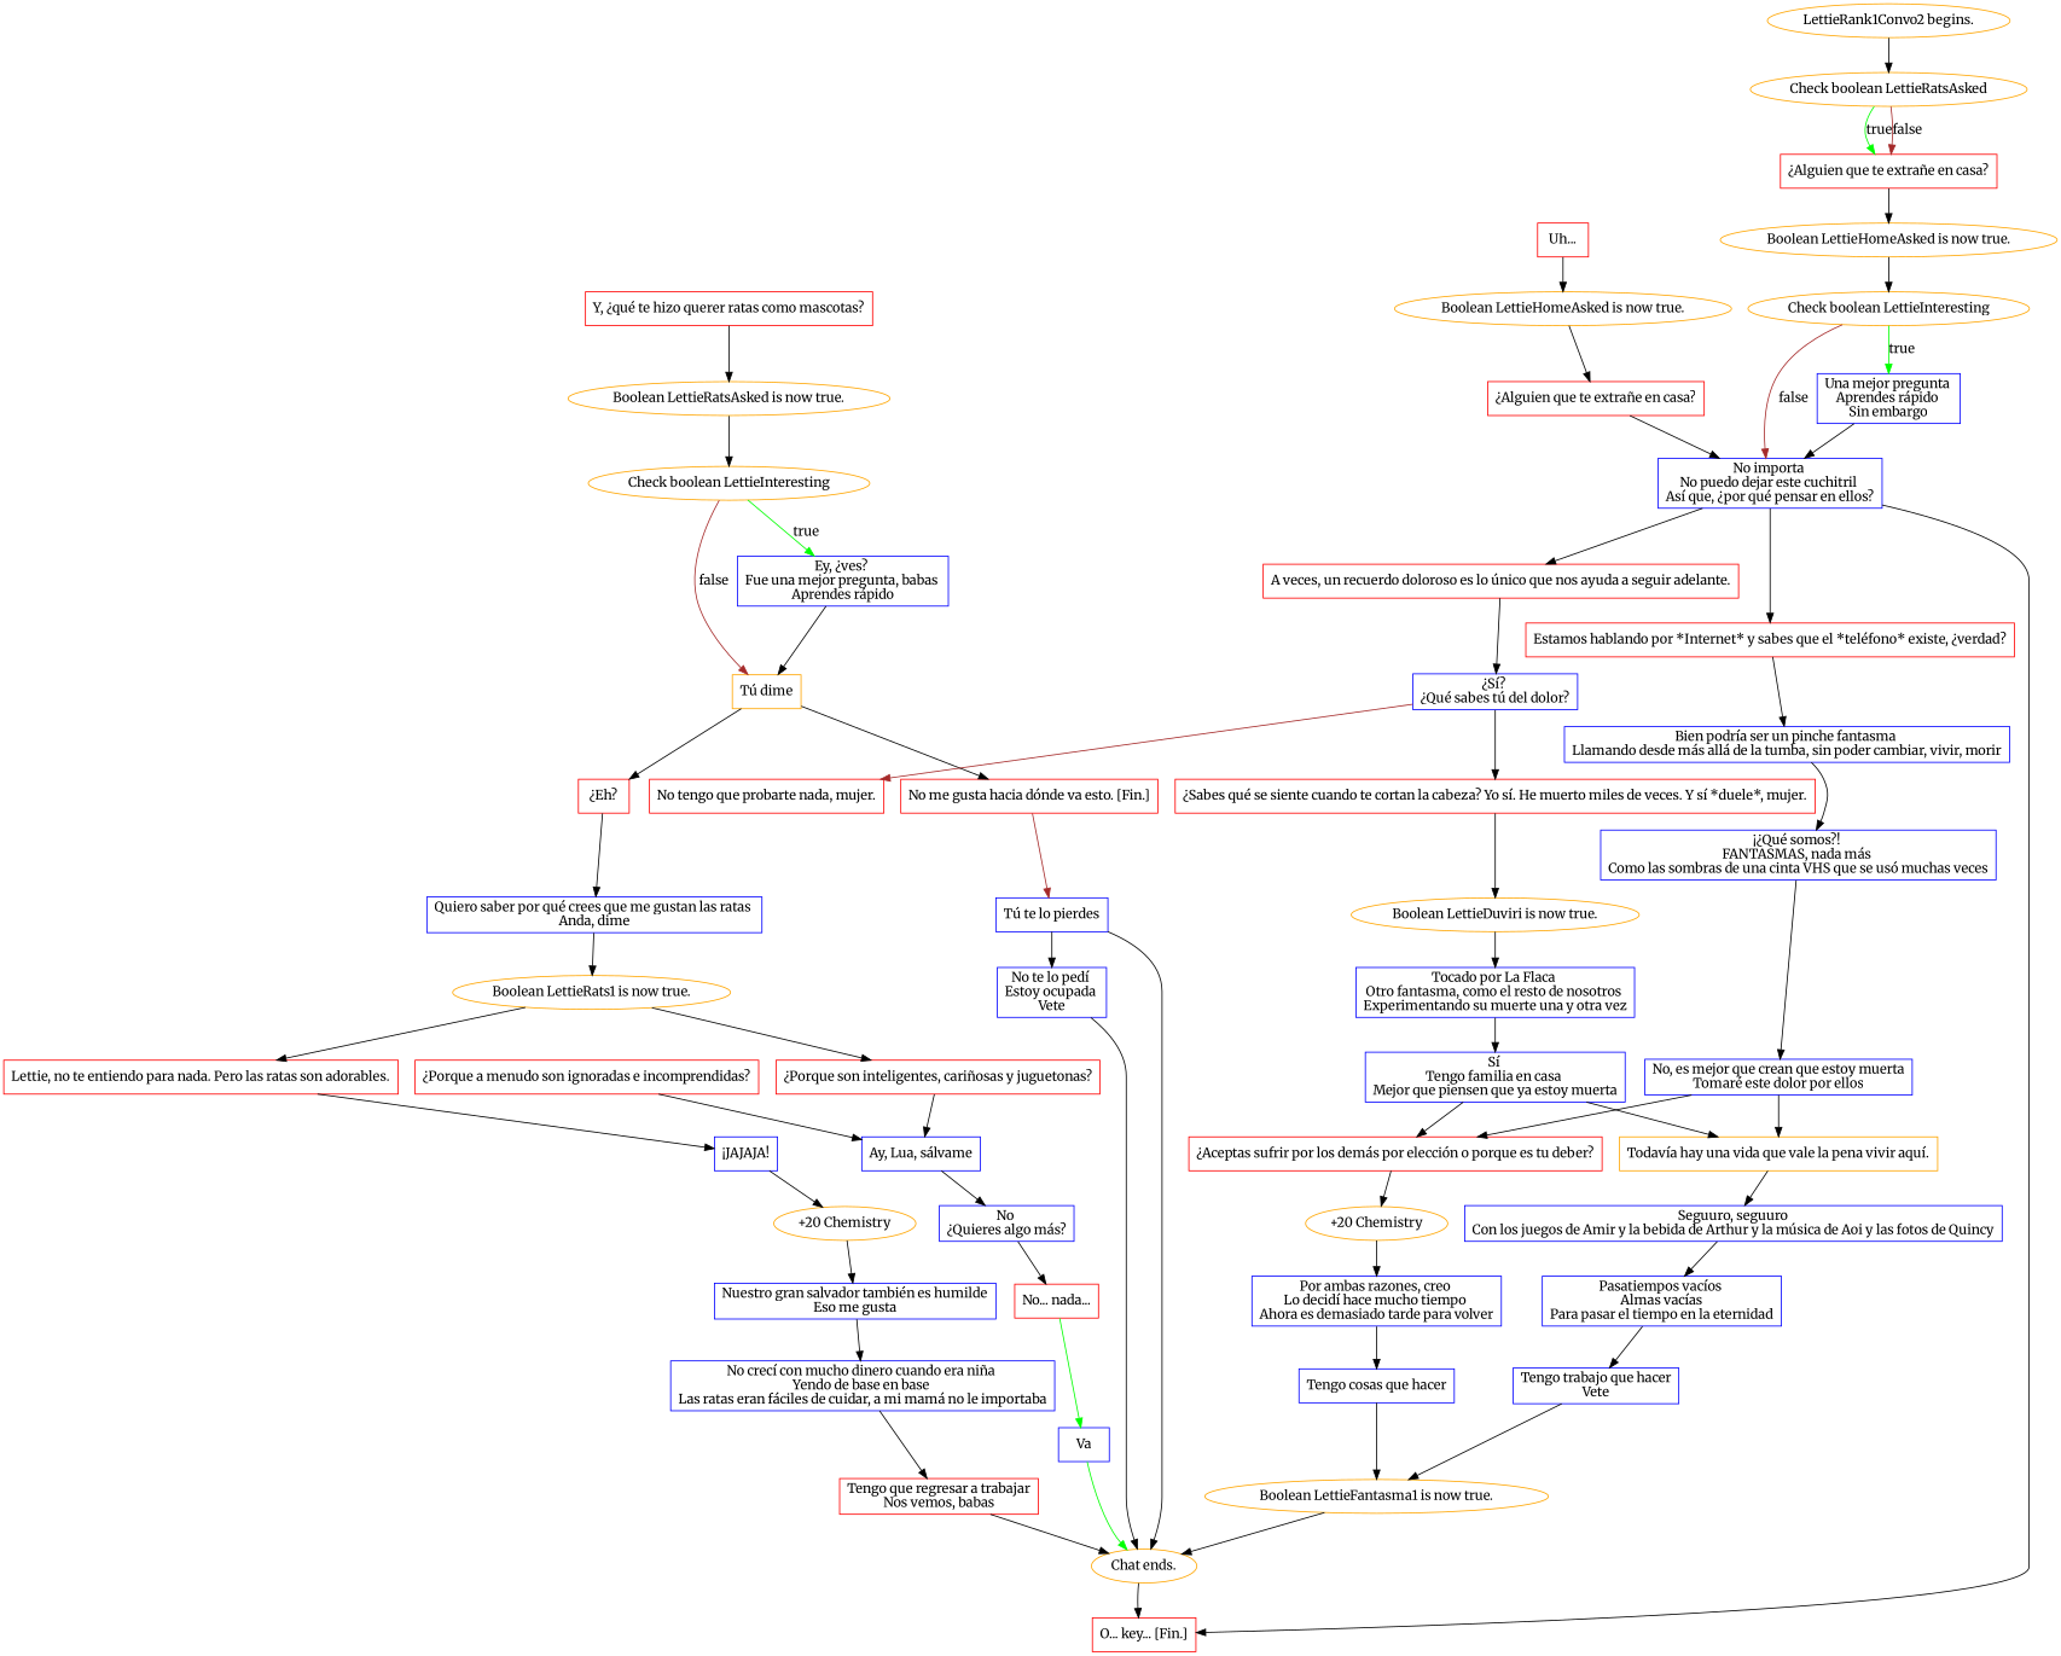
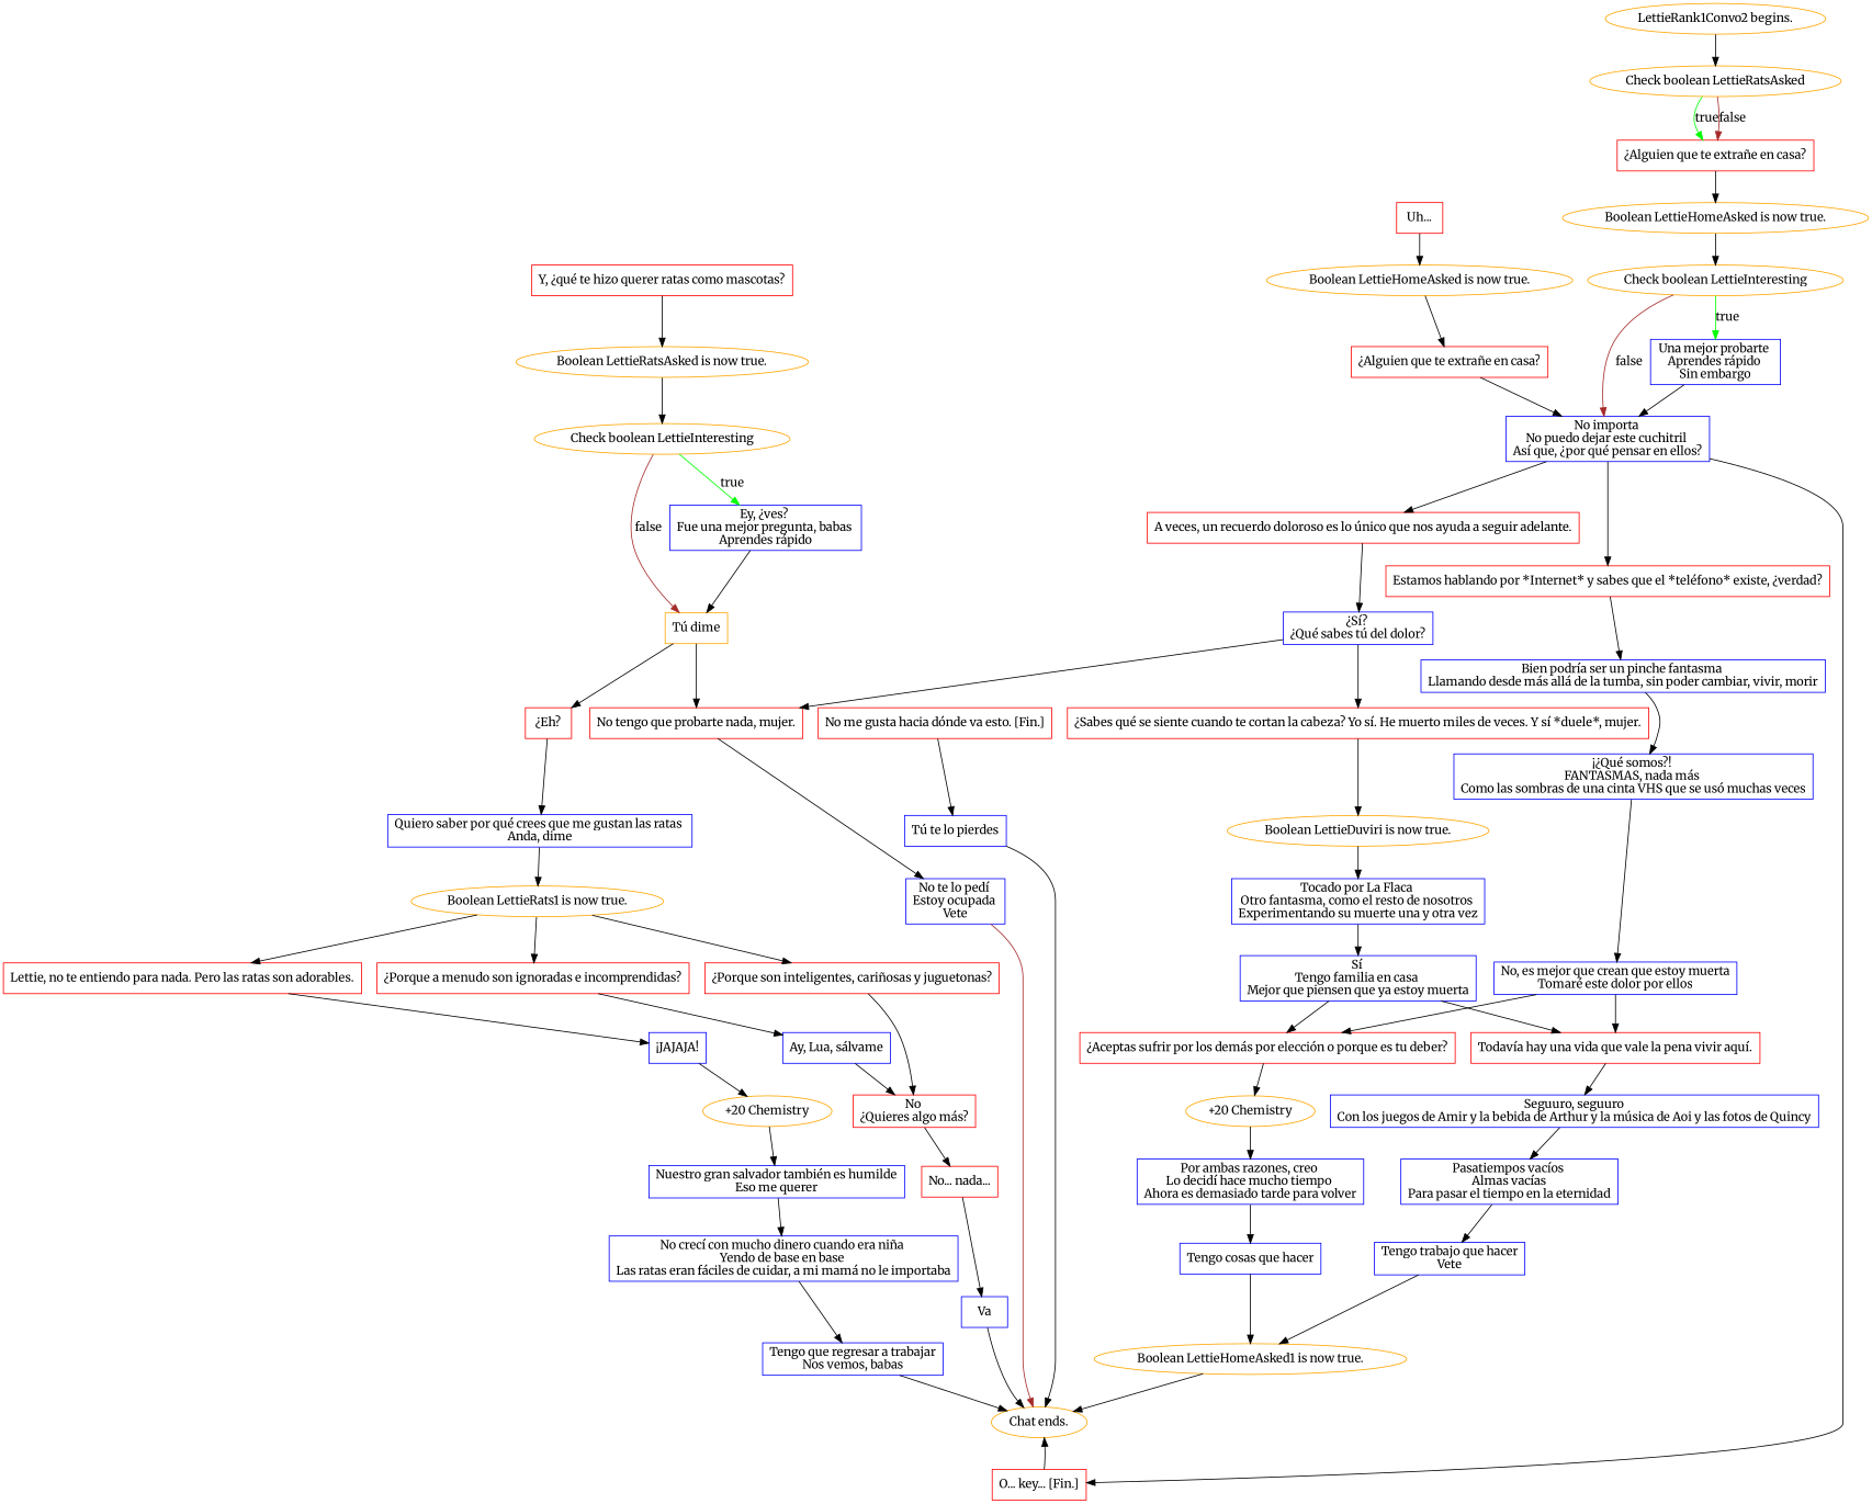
  digraph {
    fontname=Merriweather
    node [color=blue fontname=Merriweather shape=box]
    edge [fontname=Merriweather]
    "LettieRank1Convo2 begins." [color=orange shape=""]
    n2 [color=orange label="Check boolean LettieRatsAsked" shape=""]
    n3 [color=red label="¿Alguien que te extrañe en casa?"]
    n4 [color=orange label="Boolean LettieHomeAsked is now true." shape=""]
    n5 [color=red label="Y, ¿qué te hizo querer ratas como mascotas?"]
    n6 [color=orange label="Boolean LettieRatsAsked is now true." shape=""]
    n7 [color=orange label="Check boolean LettieInteresting" shape=""]
    n8 [color=orange label="Check boolean LettieInteresting" shape=""]
-   n9 [label="Una mejor pregunta \nAprendes rápido \nSin embargo"]
+   n9 [label="Una mejor probarte \nAprendes rápido \nSin embargo"]
    n10 [label="No importa \nNo puedo dejar este cuchitril \nAsí que, ¿por qué pensar en ellos?"]
    n11 [label="Ey, ¿ves? \nFue una mejor pregunta, babas \nAprendes rápido"]
    n12 [color=orange label="Tú dime"]
    n13 [color=red label="Estamos hablando por *Internet* y sabes que el *teléfono* existe, ¿verdad?"]
    n14 [color=red label="A veces, un recuerdo doloroso es lo único que nos ayuda a seguir adelante."]
    n15 [color=red label="O... key... [Fin.]"]
    n16 [color=red label="¿Eh?"]
    n17 [color=red label="No me gusta hacia dónde va esto. [Fin.]"]
    n18 [label="Bien podría ser un pinche fantasma \nLlamando desde más allá de la tumba, sin poder cambiar, vivir, morir"]
    n19 [label="¿Sí? \n¿Qué sabes tú del dolor?"]
    "Chat ends." [color=orange shape=""]
    n21 [label="Quiero saber por qué crees que me gustan las ratas \nAnda, dime"]
    n22 [label="Tú te lo pierdes"]
    n23 [label="¡¿Qué somos?! \nFANTASMAS, nada más \nComo las sombras de una cinta VHS que se usó muchas veces"]
    n24 [color=red label="¿Sabes qué se siente cuando te cortan la cabeza? Yo sí. He muerto miles de veces. Y sí *duele*, mujer."]
    n25 [color=red label="No tengo que probarte nada, mujer."]
    n26 [color=orange label="Boolean LettieRats1 is now true." shape=""]
    n27 [label="No, es mejor que crean que estoy muerta\nTomaré este dolor por ellos"]
    n28 [color=orange label="Boolean LettieDuviri is now true." shape=""]
    n29 [label="No te lo pedí \nEstoy ocupada \nVete"]
    n30 [color=red label="¿Porque son inteligentes, cariñosas y juguetonas?"]
    n31 [color=red label="¿Porque a menudo son ignoradas e incomprendidas?"]
    n32 [color=red label="Lettie, no te entiendo para nada. Pero las ratas son adorables."]
-   n33 [color=orange label="Todavía hay una vida que vale la pena vivir aquí."]
+   n33 [color=red label="Todavía hay una vida que vale la pena vivir aquí."]
    n34 [color=red label="¿Aceptas sufrir por los demás por elección o porque es tu deber?"]
    n35 [label="Tocado por La Flaca \nOtro fantasma, como el resto de nosotros \nExperimentando su muerte una y otra vez"]
    n36 [label="Ay, Lua, sálvame"]
    n37 [label="¡JAJAJA!"]
    n38 [label="Seguuro, seguuro\nCon los juegos de Amir y la bebida de Arthur y la música de Aoi y las fotos de Quincy"]
    n39 [color=orange label="+20 Chemistry" shape=""]
    n40 [label="Sí \nTengo familia en casa \nMejor que piensen que ya estoy muerta"]
-   n41 [label="No \n¿Quieres algo más?"]
+   n41 [color=red label="No \n¿Quieres algo más?"]
    n42 [color=orange label="+20 Chemistry" shape=""]
    n43 [label="Pasatiempos vacíos \nAlmas vacías\nPara pasar el tiempo en la eternidad"]
    n44 [label="Por ambas razones, creo \nLo decidí hace mucho tiempo \nAhora es demasiado tarde para volver"]
    n45 [color=red label="No... nada..."]
-   n46 [label="Nuestro gran salvador también es humilde\nEso me gusta"]
+   n46 [label="Nuestro gran salvador también es humilde\nEso me querer"]
    n47 [label="Tengo trabajo que hacer\nVete"]
    n48 [label="Tengo cosas que hacer"]
    n49 [color=red label="Uh..."]
    n50 [color=orange label="Boolean LettieHomeAsked is now true." shape=""]
    n51 [label=Va]
    n52 [label="No crecí con mucho dinero cuando era niña \nYendo de base en base \nLas ratas eran fáciles de cuidar, a mi mamá no le importaba"]
-   n53 [color=orange label="Boolean LettieFantasma1 is now true." shape=""]
+   n53 [color=orange label="Boolean LettieHomeAsked1 is now true." shape=""]
    n54 [color=red label="¿Alguien que te extrañe en casa?"]
-   n55 [color=red label="Tengo que regresar a trabajar\nNos vemos, babas"]
+   n55 [label="Tengo que regresar a trabajar\nNos vemos, babas"]
    "LettieRank1Convo2 begins." -> n2
    n2 -> n3 [color=green label=true]
    n2 -> n3 [color=brown label=false]
    n3 -> n4
    n4 -> n7
    n5 -> n6
    n6 -> n8
    n7 -> n9 [color=green label=true]
    n7 -> n10 [color=brown label=false]
    n8 -> n11 [color=green label=true]
    n8 -> n12 [color=brown label=false]
    n9 -> n10
    n10 -> n13
    n10 -> n14
    n10 -> n15
    n11 -> n12
    n12 -> n16
-   n12 -> n17
+   n12 -> n25
    n13 -> n18
    n14 -> n19
-   "Chat ends." -> n15
+   n15 -> "Chat ends."
    n16 -> n21
-   n17 -> n22 [color=brown]
+   n17 -> n22
    n18 -> n23
    n19 -> n24
-   n19 -> n25 [color=brown]
+   n19 -> n25
    n21 -> n26
    n22 -> "Chat ends."
    n23 -> n27
    n24 -> n28
-   n22 -> n29
+   n25 -> n29
    n26 -> n30
+   n26 -> n31
    n26 -> n32
    n27 -> n33
    n27 -> n34
    n28 -> n35
-   n29 -> "Chat ends."
-   n30 -> n36
+   n29 -> "Chat ends." [color=brown]
+   n30 -> n41
    n31 -> n36
    n32 -> n37
    n33 -> n38
    n34 -> n39
    n35 -> n40
    n36 -> n41
    n37 -> n42
    n38 -> n43
    n39 -> n44
    n40 -> n33
    n40 -> n34
    n41 -> n45
    n42 -> n46
    n43 -> n47
    n44 -> n48
-   n45 -> n51 [color=green]
+   n45 -> n51
    n46 -> n52
    n47 -> n53
    n48 -> n53
    n49 -> n50
    n50 -> n54
-   n51 -> "Chat ends." [color=green]
+   n51 -> "Chat ends."
    n52 -> n55
    n53 -> "Chat ends."
    n54 -> n10
    n55 -> "Chat ends."
  }
